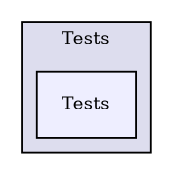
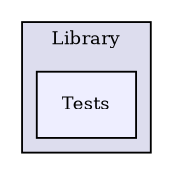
  digraph {
    compound=true
    fontname="DejaVu Serif"
    n1 [fillcolor="#eeeeff" fontname="DejaVu Serif" fontsize=10 label=Tests pencolor=black shape=box style=filled]
    subgraph cluster_1 {
      bgcolor="#ddddee"
      fontsize=10
-     label=Tests
+     label=Library
      pencolor=black
      n1
    }
  }
